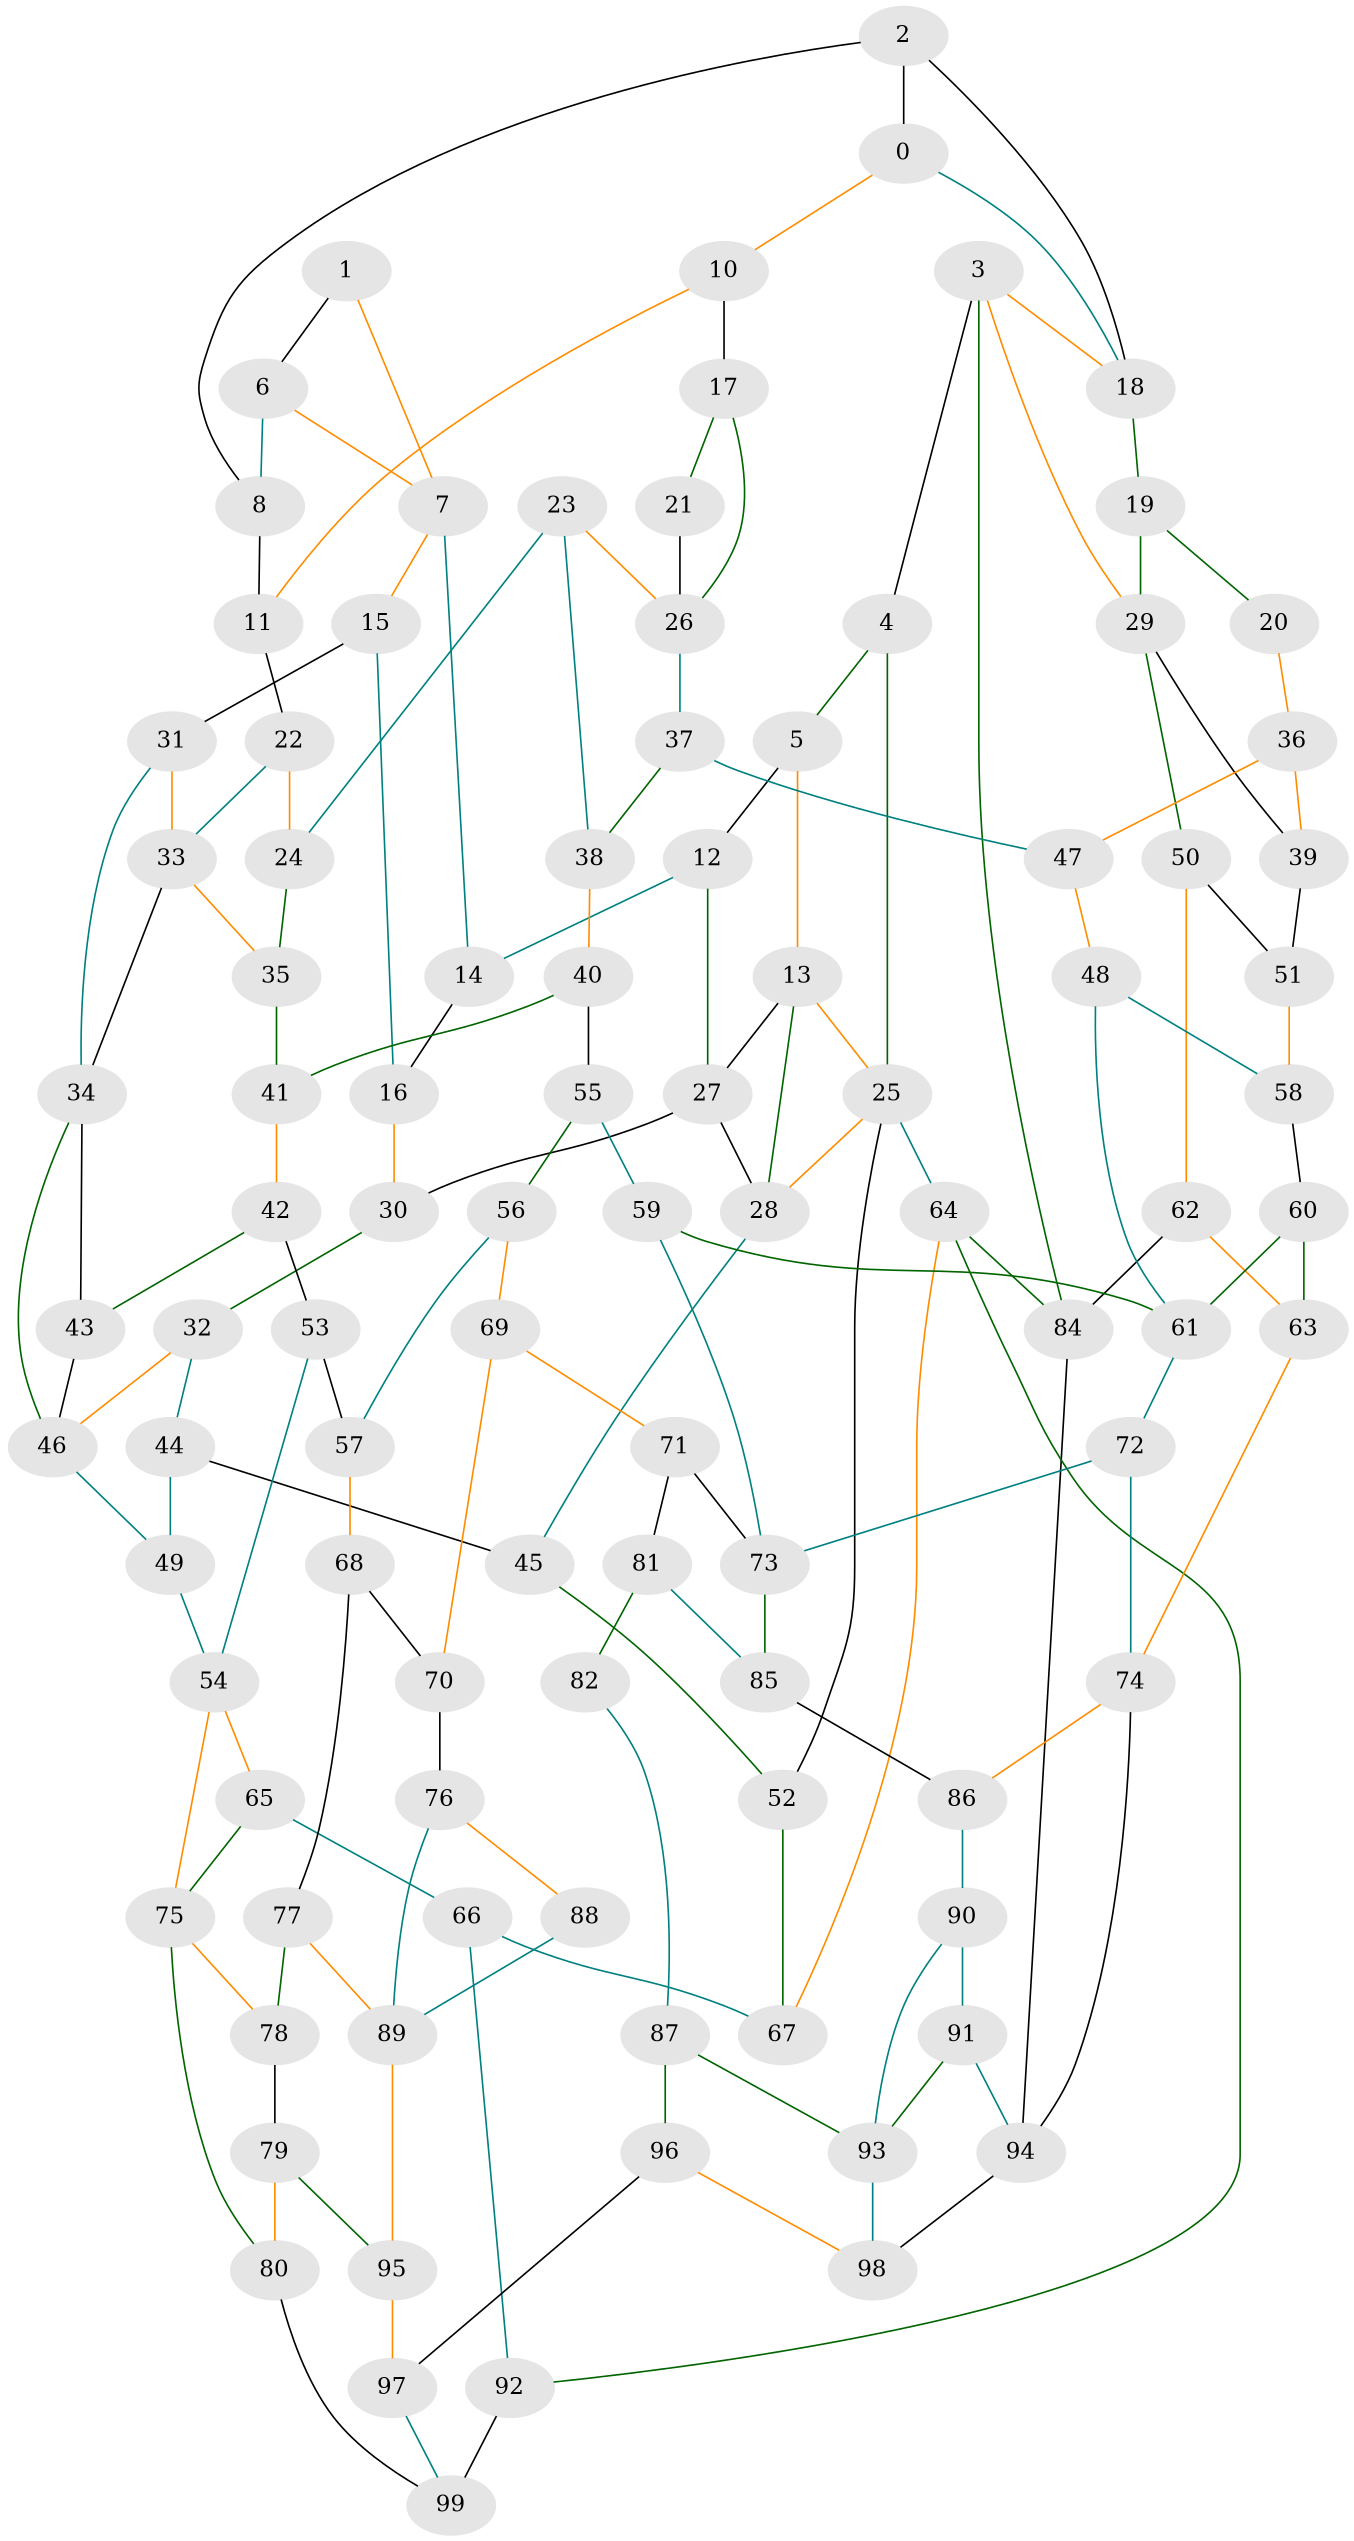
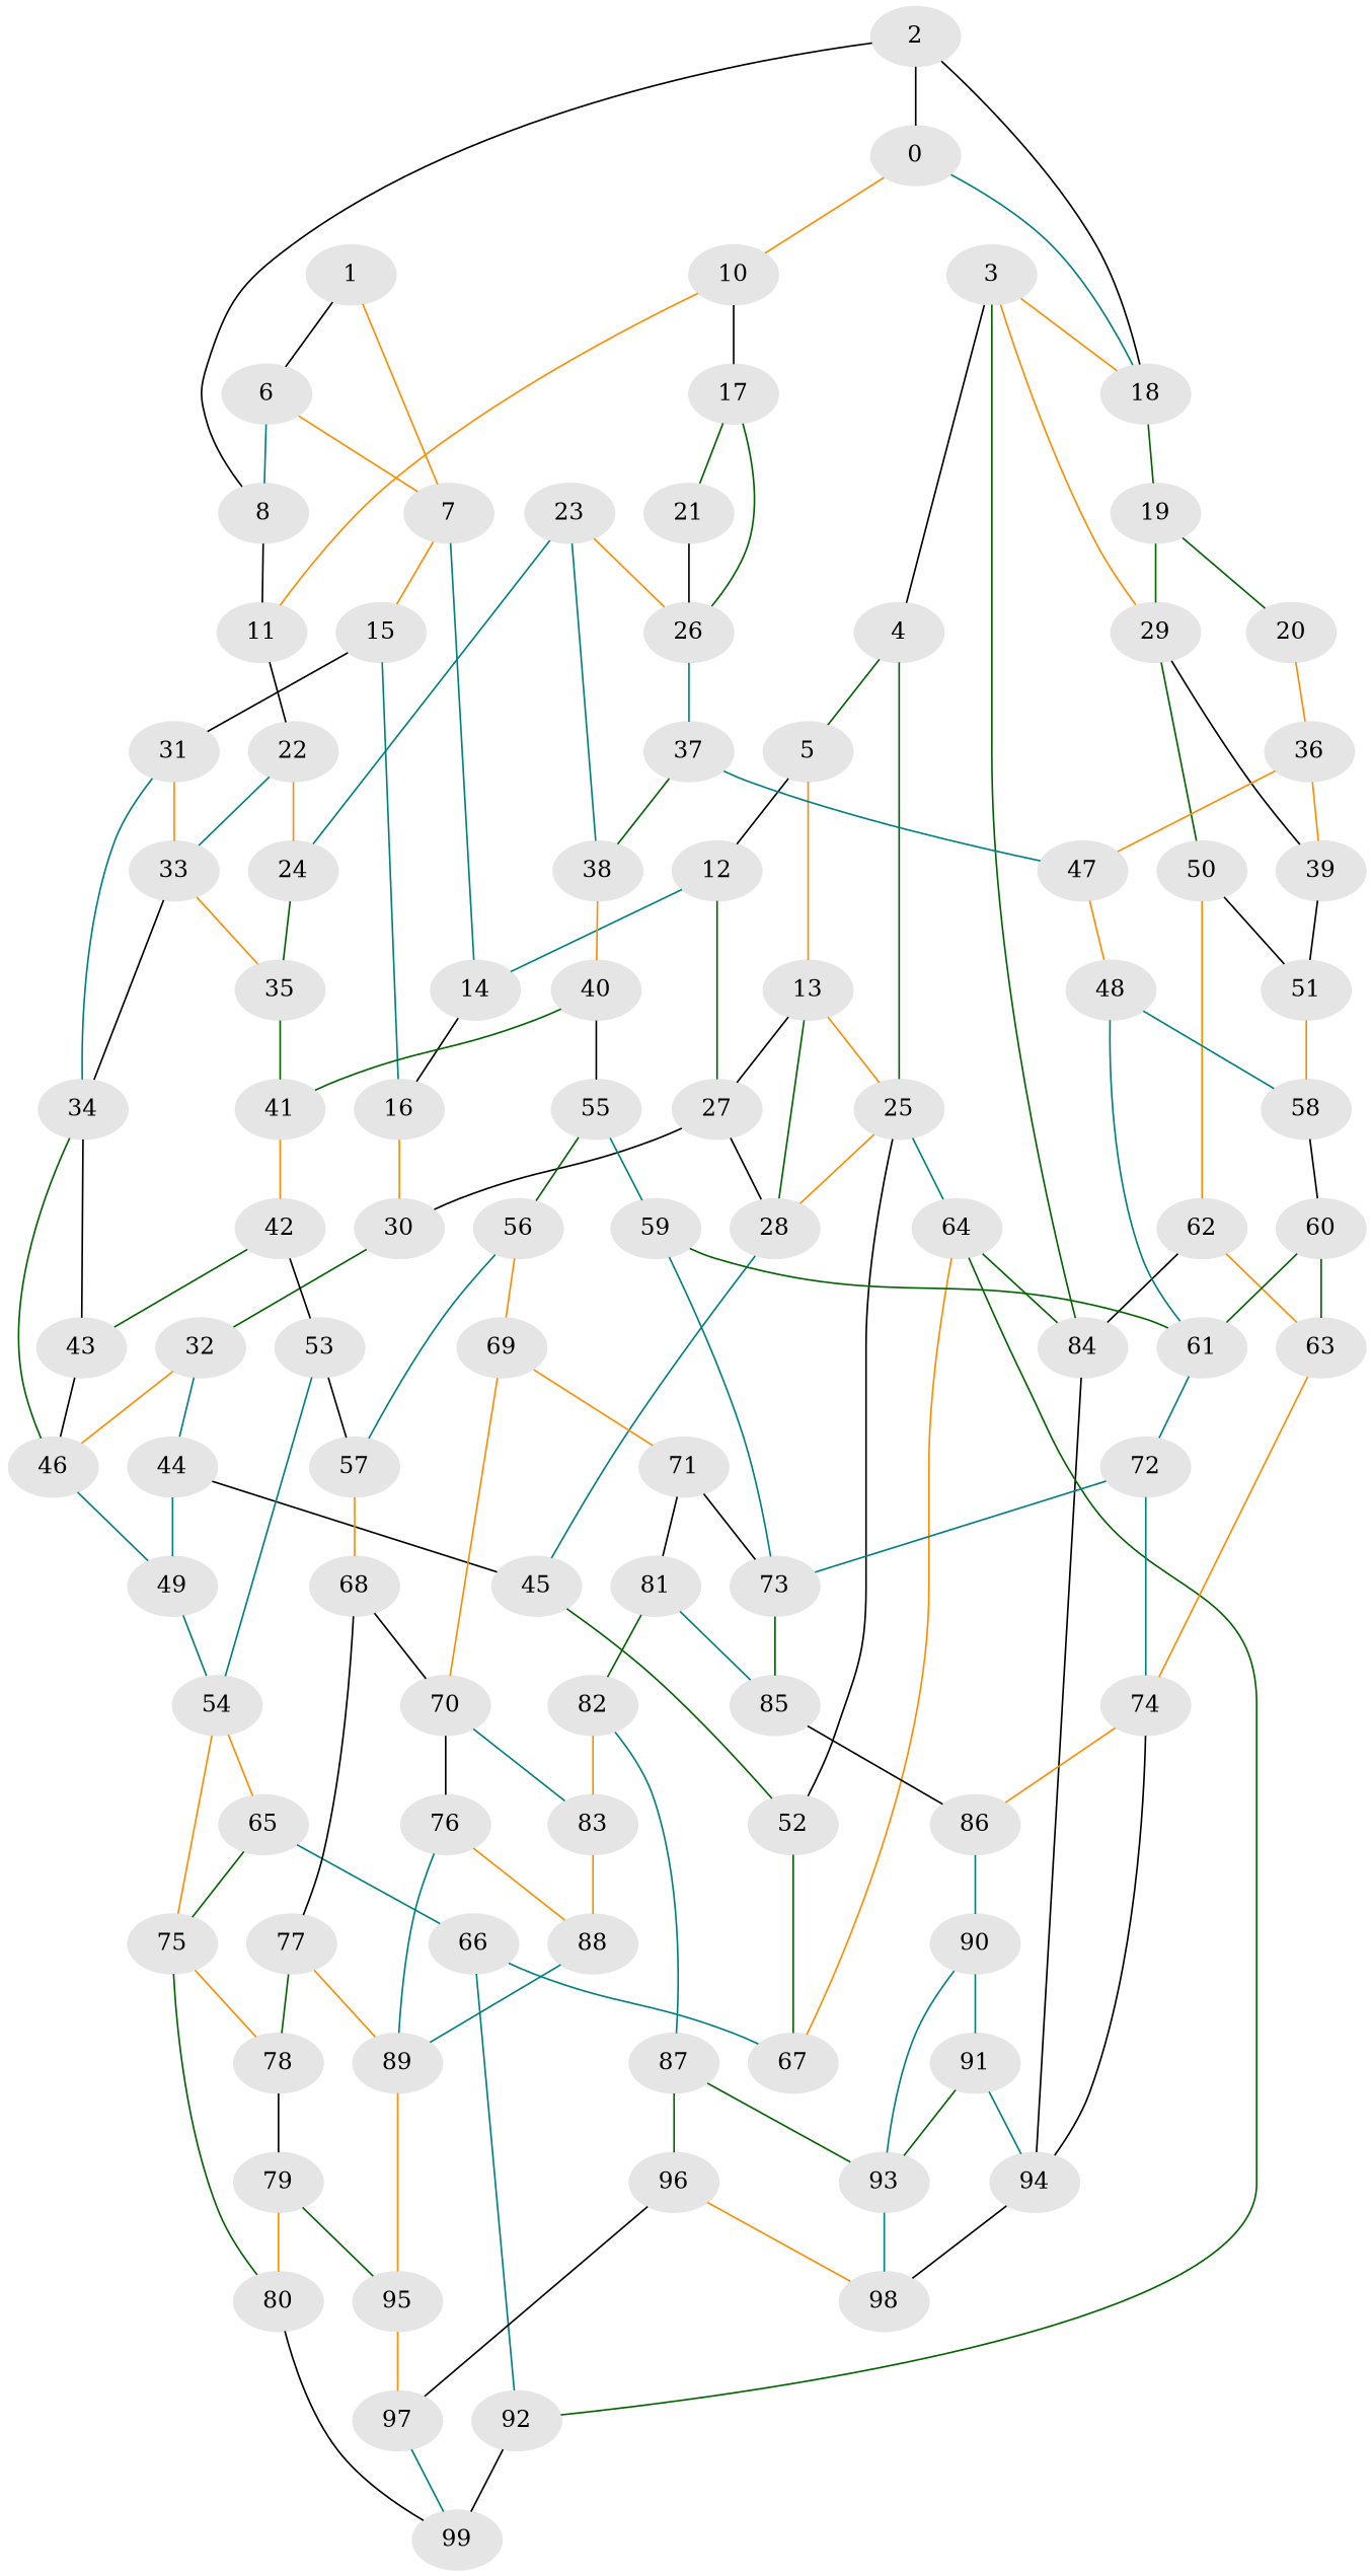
  graph {
    node [color=gray90 style=filled]
    edge [color=darkorange weight=1.0]
    1
    6
    7
    8
    14
    15
    2
    n8 [label=0]
    18
    11
    10
    19
    3
    4
    29
    84
    5
    25
    39
    50
    94
    12
    13
    28
    52
    64
    27
    16
    31
    22
    17
    21
    26
    24
    33
    30
    45
    34
    32
    37
    20
    36
    47
    35
    23
    38
    40
    41
    67
    92
    51
    62
    44
    46
    43
    49
    42
    48
    55
    58
    56
    59
    53
    54
    57
    61
    60
    72
    65
    75
    63
    68
    66
    78
    80
    69
    73
    70
    71
    77
    85
    74
    86
    99
    76
+   83
    89
    81
    88
    82
    90
    98
    79
    95
    97
    87
    93
    96
    91
    1 -- 6 [color=black]
    1 -- 7
    6 -- 7
    6 -- 8 [color=teal weight=2.0]
    7 -- 14 [color=teal]
    7 -- 15
    8 -- 11 [color=black]
    14 -- 16 [color=black]
    15 -- 16 [color=teal]
    15 -- 31 [color=black weight=2.0]
    2 -- 8 [color=black]
    2 -- n8 [color=black]
    2 -- 18 [color=black]
    n8 -- 18 [color=teal]
    n8 -- 10
    18 -- 19 [color=darkgreen]
    11 -- 22 [color=black]
    10 -- 11
    10 -- 17 [color=black weight=2.0]
    19 -- 29 [color=darkgreen]
    19 -- 20 [color=darkgreen]
    3 -- 18
    3 -- 4 [color=black]
    3 -- 29
    3 -- 84 [color=darkgreen]
    4 -- 5 [color=darkgreen]
    4 -- 25 [color=darkgreen]
    29 -- 39 [color=black]
    29 -- 50 [color=darkgreen]
    84 -- 94 [color=black]
    5 -- 12 [color=black]
    5 -- 13
    25 -- 28
    25 -- 52 [color=black]
    25 -- 64 [color=teal]
    39 -- 51 [color=black]
    50 -- 51 [color=black]
    50 -- 62
    94 -- 98 [color=black]
    12 -- 14 [color=teal weight=2.0]
    12 -- 27 [color=darkgreen]
    13 -- 25
    13 -- 28 [color=darkgreen]
    13 -- 27 [color=black]
    28 -- 45 [color=teal]
    52 -- 67 [color=darkgreen weight=2.0]
    64 -- 84 [color=darkgreen]
    64 -- 67
    64 -- 92 [color=darkgreen]
    27 -- 28 [color=black]
    27 -- 30 [color=black]
    16 -- 30
    31 -- 33
    31 -- 34 [color=teal]
    22 -- 24
    22 -- 33 [color=teal]
    17 -- 21 [color=darkgreen]
    17 -- 26 [color=darkgreen]
    21 -- 26 [color=black]
    26 -- 37 [color=teal]
    24 -- 35 [color=darkgreen]
    33 -- 34 [color=black]
    33 -- 35
    30 -- 32 [color=darkgreen]
    45 -- 52 [color=darkgreen]
    34 -- 46 [color=darkgreen]
    34 -- 43 [color=black]
    32 -- 44 [color=teal]
    32 -- 46
    37 -- 47 [color=teal weight=2.0]
    37 -- 38 [color=darkgreen]
    20 -- 36
    36 -- 39
    36 -- 47
    47 -- 48
    35 -- 41 [color=darkgreen]
    23 -- 26
    23 -- 24 [color=teal]
    23 -- 38 [color=teal]
    38 -- 40
    40 -- 41 [color=darkgreen]
    40 -- 55 [color=black]
    41 -- 42
    92 -- 99 [color=black weight=2.0]
    51 -- 58 [weight=2.0]
    62 -- 84 [color=black]
    62 -- 63
    44 -- 45 [color=black]
    44 -- 49 [color=teal]
    46 -- 49 [color=teal]
    43 -- 46 [color=black]
    49 -- 54 [color=teal]
    42 -- 43 [color=darkgreen]
    42 -- 53 [color=black]
    48 -- 58 [color=teal]
    48 -- 61 [color=teal]
    55 -- 56 [color=darkgreen]
    55 -- 59 [color=teal]
    58 -- 60 [color=black]
    56 -- 57 [color=teal]
    56 -- 69
    59 -- 61 [color=darkgreen]
    59 -- 73 [color=teal]
    53 -- 54 [color=teal]
    53 -- 57 [color=black]
    54 -- 65
    54 -- 75
    57 -- 68
    61 -- 72 [color=teal]
    60 -- 61 [color=darkgreen]
    60 -- 63 [color=darkgreen]
    72 -- 73 [color=teal]
    72 -- 74 [color=teal]
    65 -- 75 [color=darkgreen]
    65 -- 66 [color=teal]
    75 -- 78
    75 -- 80 [color=darkgreen]
    63 -- 74
    68 -- 70 [color=black]
    68 -- 77 [color=black]
    66 -- 67 [color=teal]
    66 -- 92 [color=teal]
    78 -- 79 [color=black]
    80 -- 99 [color=black]
    69 -- 70
    69 -- 71
    73 -- 85 [color=darkgreen]
    70 -- 76 [color=black]
+   70 -- 83 [color=teal]
    71 -- 73 [color=black]
    71 -- 81 [color=black]
    77 -- 78 [color=darkgreen weight=2.0]
    77 -- 89
    85 -- 86 [color=black]
    74 -- 94 [color=black]
    74 -- 86
    86 -- 90 [color=teal weight=2.0]
    76 -- 89 [color=teal]
    76 -- 88
+   83 -- 88 [weight=2.0]
    89 -- 95
    81 -- 85 [color=teal]
    81 -- 82 [color=darkgreen]
    88 -- 89 [color=teal]
+   82 -- 83
    82 -- 87 [color=teal]
    90 -- 93 [color=teal]
    90 -- 91 [color=teal]
    79 -- 80
    79 -- 95 [color=darkgreen]
    95 -- 97
    97 -- 99 [color=teal]
    87 -- 93 [color=darkgreen]
    87 -- 96 [color=darkgreen]
    93 -- 98 [color=teal]
    96 -- 98
    96 -- 97 [color=black]
    91 -- 94 [color=teal]
    91 -- 93 [color=darkgreen]
  }
